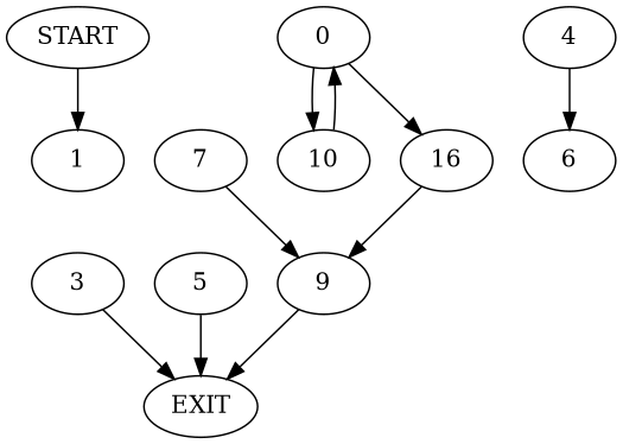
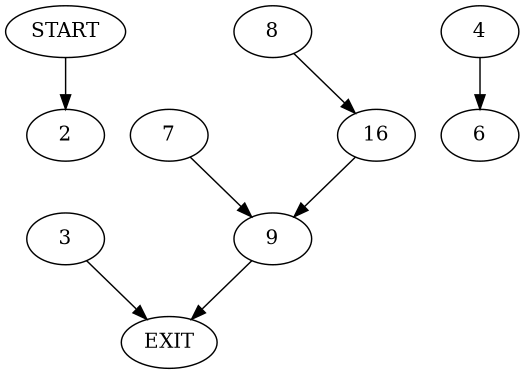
  digraph {
    n1 [label=START]
-   1
+   1 [label=2]
    n3 [label=EXIT]
    3
    4
    6
-   5
    7
    9
-   8 [label=0]
-   10
+   8
    n12 [label=16]
    n1 -> 1
    3 -> n3
    4 -> 6
-   5 -> n3
    7 -> 9
    9 -> n3
-   8 -> 10
    8 -> n12
-   10 -> 8
    n12 -> 9
  }
